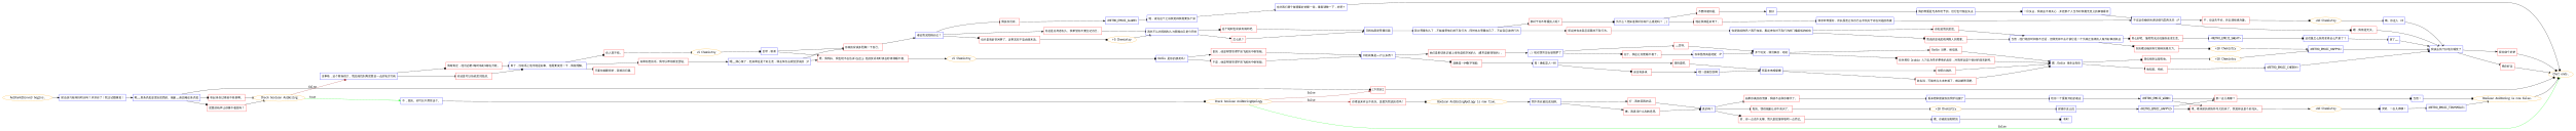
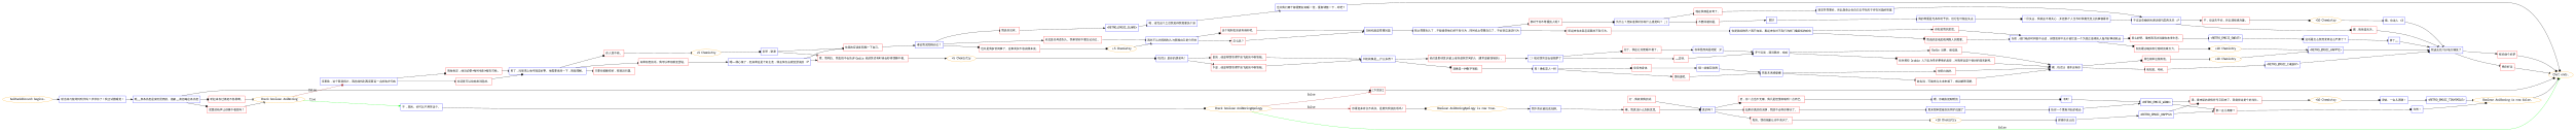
  digraph {
    fontname="IBM Plex Mono"
    rankdir=LR
    node [color=blue fontname="IBM Plex Mono" shape=box]
    edge [arrowhead=tee fontname="IBM Plex Mono"]
    "AoiRank2Convo3 begins." [color=orange shape=""]
    n2 [label="射击练习能等到明天吗？求求你了！我正试图睡觉！"]
    n3 [label="呃……那条消息是发给昆西的。抱歉……请忽略这条消息"]
    n4 [color=red label="昆西的枪声让你睡不着觉吗？"]
    n5 [color=red label="听起来你过得挺不容易啊。"]
    n6 [color=red label="[不回应]"]
    n7 [color=orange label="Check boolean AoiBoring" shape=""]
    "Chat ends." [color=orange shape=""]
    n9 [label="不，真的。你可以不用管这个。"]
    n10 [label="没事啦，这个商场很大，我总能找到离昆西远一点的地方打盹"]
    n11 [color=orange label="Check boolean AoiBoringApology" shape=""]
    n12 [color=red label="我敢肯定，他没必要*每时每刻*都在打枪。"]
    n13 [color=red label="你还是可以给他发消息的。"]
    n14 [color=red label="你看起来有点不高兴。是因为我说的话吗？"]
    n15 [label="算了，没联系上他可能是好事。他需要发泄一下，我能理解。"]
    n16 [color=orange label="Boolean AoiBoringApology is now true." shape=""]
    n17 [color=red label="如果你想的话，我可以帮你跟亚瑟说。"]
    n18 [color=red label="你人真不错。"]
    n19 [color=red label="只要你能睡得好，那就没问题。"]
    n20 [label="我不喜欢被说成无聊。"]
    n21 [label="嗯……我心领了，但如果这是个好主意，我会亲自去跟亚瑟说的 :P"]
    n22 [color=orange label="+5 Chemistry" shape=""]
    n23 [color=red label="噢。我真没什么别的意思。"]
    n24 [color=red label="行，我收回我的话。"]
    n25 [color=red label="嘿，我明白。我也绝不会告诉 Ordis 他的笑话有时候会吵得我睡不着。"]
    n26 [color=red label="你真的应该多照顾一下自己。"]
    n27 [label="哎呀，谢谢"]
    n28 [label="真的吗？"]
    n29 [color=orange label="+5 Chemistry" shape=""]
    n30 [label="谁说我没照顾自己？"]
    n31 [color=red label="真的。我很抱歉让你不高兴了。"]
    n32 [color=red label="碧，你一点也不无聊。我只是想显得聪明一点而已。"]
    n33 [color=red label="如果你真的很无聊，我就不会和你聊天了。"]
    n34 [label="Ordis 是你的朋友吗？"]
    n35 [color=red label="你总是先考虑别人。我希望你不要忘记自己。"]
    n36 [color=red label="也许是我多管闲事了。这事其实不该由我来说。"]
    n37 [color=red label="我说你没有。"]
    n38 [color=orange label="+10 Chemistry" shape=""]
    n39 [label="嗯，你确实挺聪明的"]
    n40 [label="看来陪审团被你的辩护说服了"]
    n41 [color=red label="是的，他是帮我管理宇宙飞船的中枢智能。"]
    n42 [color=red label="不是，他是帮我管理宇宙飞船的中枢智能。"]
    n43 [label="我并不认为照顾别人与照顾自己是分开的"]
    n44 [color=orange label="+5 Chemistry" shape=""]
    n45 [label="<RETRO_EMOJI_GLARE>"]
    n46 [label="谢谢你这么说"]
    n47 [label="有时"]
    n48 [label="给你一个重新开始的机会"]
    n49 [label="中枢就像是……什么东西？"]
    n50 [color=red label="这个规则也应该有例外吧。"]
    n51 [color=red label="怎么说？"]
    n52 [label="呃，读完这个之后我觉得我需要洗个澡"]
    n53 [label="<RETRO_EMOJI_HAPPY2>"]
    n54 [label="<RETRO_EMOJI_WINK>"]
    n55 [color=red label="就像是一种数字智能。"]
    n56 [color=red label="他们是那些意识被上传到虚拟空间的人（通常是被强制的）。"]
    n57 [label="归根结底是尊重问题"]
    n58 [label="也许我们两个都需要好好睡一觉，重新调整一下，对吧？"]
    n59 [color=red label="那一会儿再聊？"]
    n60 [color=red label="哦，看来碧的表情符号又回来了。我觉得这是个好兆头。"]
    n61 [label="哦！像机器人一样"]
    n62 [label=":) 现在我肯定会做噩梦了"]
    n63 [label="我太尊重别人了，不能接受他们的不良行为，同时也太尊重自己了，不会容忍这些行为"]
    n64 [label="当然！"]
    n65 [color=orange label="+10 Chemistry" shape=""]
    n66 [color=red label="我猜是吧。"]
    n67 [color=red label="但没有身体。"]
    n68 [color=red label="完了。我这让你更睡不着了。"]
    n69 [color=red label="……哎呀。"]
    n70 [color=red label="那对于你不尊重的人呢？"]
    n71 [color=red label="听起来你在容忍昆西的不良行为。"]
    n72 [color=orange label="Boolean AoiBoring is now false." shape=""]
    n73 [label="没错。一会儿再聊！"]
    n74 [label="简直未来感爆棚"]
    n75 [label="哦！就像互联网"]
    n76 [label="你和昆西真是绝配 :P"]
    n77 [label="开个玩笑，我没事的，哈哈"]
    n78 [label="为什么？想知道我对你有什么感觉吗？ ;)"]
    n79 [label="你是说练枪吗？我不知道。看起来你对不良行为的门槛挺低的哈哈"]
    n80 [label="<RETRO_EMOJI_TINYSMILE>"]
    n81 [color=red label="你明白就好。"]
    n82 [color=red label="老实说，可能有点太未来感了，难以解释清楚。"]
    n83 [color=red label="Ordis 没事。相信我。"]
    n84 [color=red label="你对那些 Orokin 人习以为常的事情的反应，对我来说是个很好的现实参照。"]
    n85 [color=red label="现在我倒是好奇了。"]
    n86 [color=red label="不要回避问题。"]
    n87 [color=red label="你知道我的意思。"]
    n88 [color=red label="我说的是他忽视周围人的需要。"]
    n89 [label="嗯，Ordis 很幸运有你"]
    n90 [label="我非常尊重你，所以愿意让你自己去寻找关于存在问题的答案"]
    n91 [label="很好"]
    n92 [label="当然，他打枪的时间很不合适，但我觉得不去计较它是一个为真正值得的人做件好事的机会"]
    n93 [color=red label="他知道。哈哈。"]
    n94 [color=red label="我也很幸运能有他。"]
    n95 [label="不过这些愉快的谈话都与昆西无关 :P"]
    n96 [label="我的尊重是无条件给予的，但它也可能会失去"]
    n97 [color=red label="那么好吧。显然我无法说服你改变主意。"]
    n98 [color=red label="你的看法确实有它独特的吸引力。"]
    n99 [label="<RETRO_EMOJI_CHEEKY>"]
    n100 [color=orange label="+10 Chemistry" shape=""]
    n101 [color=red label="不，但这关乎你，所以我很感兴趣。"]
    n102 [color=red label="嗯，我猜是无关。"]
    n103 [label="一旦失去，我就会不再关心，并把那个人当作对我毫无意义的事物看待"]
    n104 [label="<RETRO_EMOJI_SWEAT>"]
    n105 [color=orange label="+10 Chemistry" shape=""]
    n106 [label="我该去找个好地方睡觉了"]
    n107 [label="<RETRO_EMOJI_HAPPY1>"]
    n108 [color=orange label="+10 Chemistry" shape=""]
    n109 [label="这话题怎么突然变得这么严肃了？"]
    n110 [color=red label="祝你好运"]
    n111 [color=red label="祝你做个好梦"]
    n112 [label="哦，你这人 <3"]
    n113 [label="算了……"]
    "AoiRank2Convo3 begins." -> n2 [arrowhead=normal]
    n2 -> n3 [arrowhead=normal]
    n3 -> n4 [arrowhead=box]
    n3 -> n5 [arrowhead=box]
    n3 -> n6 [arrowhead=box]
    n4 -> n7
    n5 -> n7
    n6 -> "Chat ends." [arrowhead=box]
    n7 -> n9 [arrowhead=normal color=green label=true]
    n7 -> n10 [arrowhead=box color=brown label=false]
    n9 -> n11 [arrowhead=box]
    n10 -> n12 [arrowhead=box]
    n10 -> n13
    n11 -> n6 [arrowhead=normal color=brown label=false]
    n11 -> "Chat ends." [color=green label=false]
    n11 -> n14 [arrowhead=normal color=brown label=false]
    n12 -> n15
    n13 -> n15 [arrowhead=box]
    n14 -> n16 [arrowhead=box]
    n15 -> n17
    n15 -> n18 [arrowhead=box]
    n15 -> n19
    n16 -> n20 [arrowhead=normal]
    n17 -> n21 [arrowhead=normal]
    n18 -> n22
    n20 -> n23 [arrowhead=normal]
-   n20 -> n24 [arrowhead=normal]
    n21 -> n25 [arrowhead=normal]
    n21 -> n26
    n22 -> n27 [arrowhead=box]
    n23 -> n28 [arrowhead=box]
    n24 -> n28
    n25 -> n29 [arrowhead=normal]
    n26 -> n30 [arrowhead=normal]
    n27 -> n25
    n27 -> n26
    n28 -> n31
    n28 -> n32 [arrowhead=box]
    n28 -> n33
    n29 -> n34 [arrowhead=box]
    n30 -> n35 [arrowhead=normal]
    n30 -> n36 [arrowhead=box]
    n30 -> n37
    n31 -> n38
    n32 -> n39
    n33 -> n40
    n34 -> n41 [arrowhead=normal]
    n34 -> n42
    n35 -> n43
    n36 -> n44 [arrowhead=box]
    n37 -> n45 [arrowhead=normal]
    n38 -> n46
    n39 -> n47 [arrowhead=box]
    n40 -> n48
    n41 -> n49 [arrowhead=normal]
    n42 -> n49
    n43 -> n50 [arrowhead=box]
    n43 -> n51 [arrowhead=normal]
    n44 -> n43
    n45 -> n52
    n46 -> n53 [arrowhead=normal]
+   n47 -> n54
    n48 -> n54 [arrowhead=normal]
    n49 -> n55 [arrowhead=box]
    n49 -> n56 [arrowhead=normal]
    n50 -> n57
    n51 -> n57 [arrowhead=normal]
    n52 -> n58
    n53 -> n59 [arrowhead=normal]
    n53 -> n60 [arrowhead=box]
    n54 -> n59
    n54 -> n60
    n55 -> n61
    n56 -> n62 [arrowhead=normal]
    n57 -> n63
    n58 -> "Chat ends." [arrowhead=box]
    n59 -> n64 [arrowhead=box]
    n60 -> n65 [arrowhead=normal]
    n61 -> n66 [arrowhead=normal]
    n61 -> n67 [arrowhead=box]
    n62 -> n68 [arrowhead=box]
    n62 -> n69
    n63 -> n70
    n63 -> n71 [arrowhead=normal]
    n64 -> n72 [arrowhead=box]
    n65 -> n73 [arrowhead=box]
    n66 -> n74
    n67 -> n75 [arrowhead=normal]
    n68 -> n76 [arrowhead=normal]
    n69 -> n77 [arrowhead=box]
    n70 -> n78 [arrowhead=box]
    n71 -> n79
    n72 -> "Chat ends." [arrowhead=box]
    n73 -> n80
    n74 -> n81 [arrowhead=normal]
    n74 -> n82
    n75 -> n74 [arrowhead=normal]
    n76 -> n77 [arrowhead=normal]
    n77 -> n83 [arrowhead=normal]
    n77 -> n84 [arrowhead=box]
    n78 -> n85
    n78 -> n86
    n79 -> n87 [arrowhead=normal]
    n79 -> n88 [arrowhead=box]
    n80 -> n72
    n81 -> n89 [arrowhead=normal]
    n82 -> n89 [arrowhead=box]
    n83 -> n89 [arrowhead=normal]
    n84 -> n89 [arrowhead=box]
    n85 -> n90
    n86 -> n91 [arrowhead=normal]
    n87 -> n92 [arrowhead=normal]
    n88 -> n92
    n89 -> n93
    n89 -> n94 [arrowhead=box]
    n90 -> n95 [arrowhead=normal]
    n91 -> n96
    n92 -> n97 [arrowhead=box]
    n92 -> n98 [arrowhead=box]
    n93 -> n99
    n94 -> n100
    n95 -> n101 [arrowhead=normal]
    n95 -> n102 [arrowhead=box]
    n96 -> n103 [arrowhead=box]
    n97 -> n104
    n98 -> n105 [arrowhead=box]
    n99 -> n106 [arrowhead=box]
    n100 -> n107
    n101 -> n108 [arrowhead=box]
    n102 -> n106
    n103 -> n95
    n104 -> n109 [arrowhead=box]
    n105 -> n107 [arrowhead=normal]
    n106 -> n110
    n106 -> n111 [arrowhead=normal]
    n107 -> n106 [arrowhead=normal]
    n108 -> n112
    n109 -> n113
    n110 -> "Chat ends."
    n111 -> "Chat ends." [arrowhead=box]
    n112 -> n106
    n113 -> n106 [arrowhead=normal]
  }
